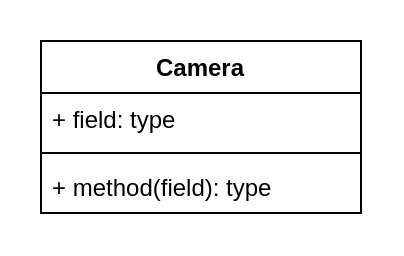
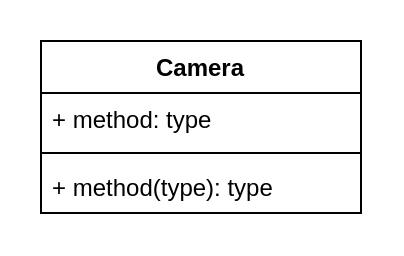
  <mxCell id="0" />
  <mxCell id="1" parent="0" />
  <mxCell id="2" value="Camera" style="swimlane;fontStyle=1;align=center;verticalAlign=top;childLayout=stackLayout;horizontal=1;startSize=26;horizontalStack=0;resizeParent=1;resizeParentMax=0;resizeLast=0;collapsible=1;marginBottom=0;" vertex="1" parent="1"><mxGeometry x="20" y="20" width="160" height="86" as="geometry" /></mxCell>
- <mxCell id="3" value="+ field: type" style="text;strokeColor=none;fillColor=none;align=left;verticalAlign=top;spacingLeft=4;spacingRight=4;overflow=hidden;rotatable=0;points=[[0,0.5],[1,0.5]];portConstraint=eastwest;" vertex="1" parent="2"><mxGeometry y="26" width="160" height="26" as="geometry" /></mxCell>
+ <mxCell id="3" value="+ method: type" style="text;strokeColor=none;fillColor=none;align=left;verticalAlign=top;spacingLeft=4;spacingRight=4;overflow=hidden;rotatable=0;points=[[0,0.5],[1,0.5]];portConstraint=eastwest;" vertex="1" parent="2"><mxGeometry y="26" width="160" height="26" as="geometry" /></mxCell>
  <mxCell id="4" value="" style="line;strokeWidth=1;fillColor=none;align=left;verticalAlign=middle;spacingTop=-1;spacingLeft=3;spacingRight=3;rotatable=0;labelPosition=right;points=[];portConstraint=eastwest;strokeColor=inherit;" vertex="1" parent="2"><mxGeometry y="52" width="160" height="8" as="geometry" /></mxCell>
- <mxCell id="5" value="+ method(field): type" style="text;strokeColor=none;fillColor=none;align=left;verticalAlign=top;spacingLeft=4;spacingRight=4;overflow=hidden;rotatable=0;points=[[0,0.5],[1,0.5]];portConstraint=eastwest;" vertex="1" parent="2"><mxGeometry y="60" width="160" height="26" as="geometry" /></mxCell>
+ <mxCell id="5" value="+ method(type): type" style="text;strokeColor=none;fillColor=none;align=left;verticalAlign=top;spacingLeft=4;spacingRight=4;overflow=hidden;rotatable=0;points=[[0,0.5],[1,0.5]];portConstraint=eastwest;" vertex="1" parent="2"><mxGeometry y="60" width="160" height="26" as="geometry" /></mxCell>
